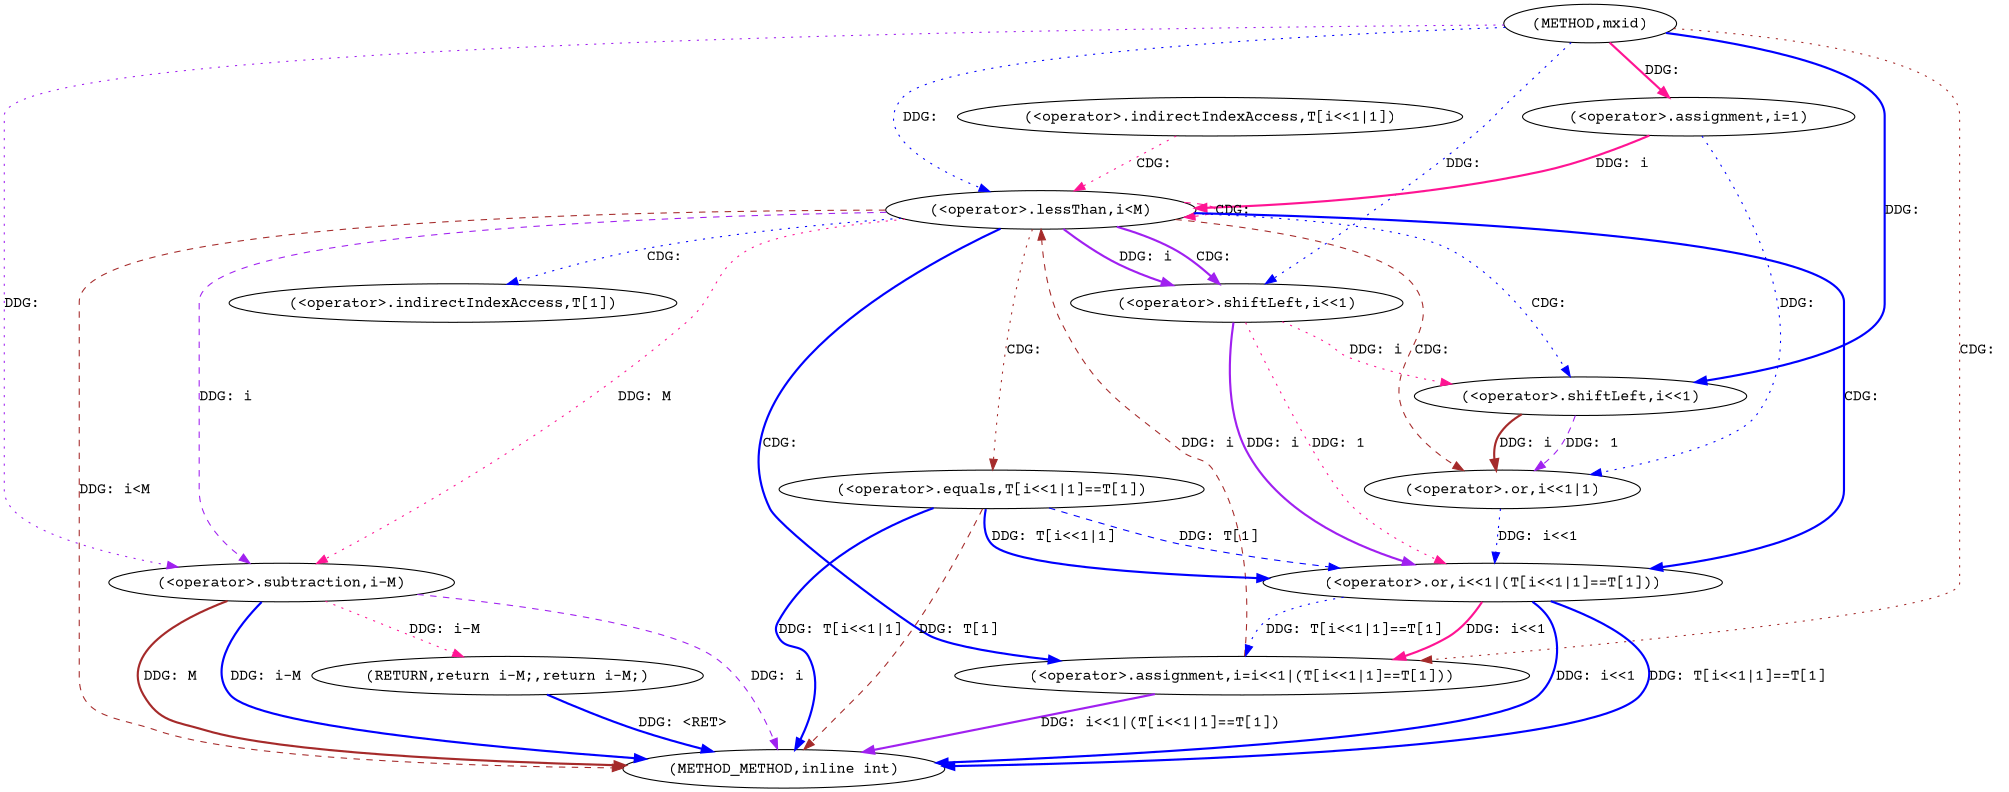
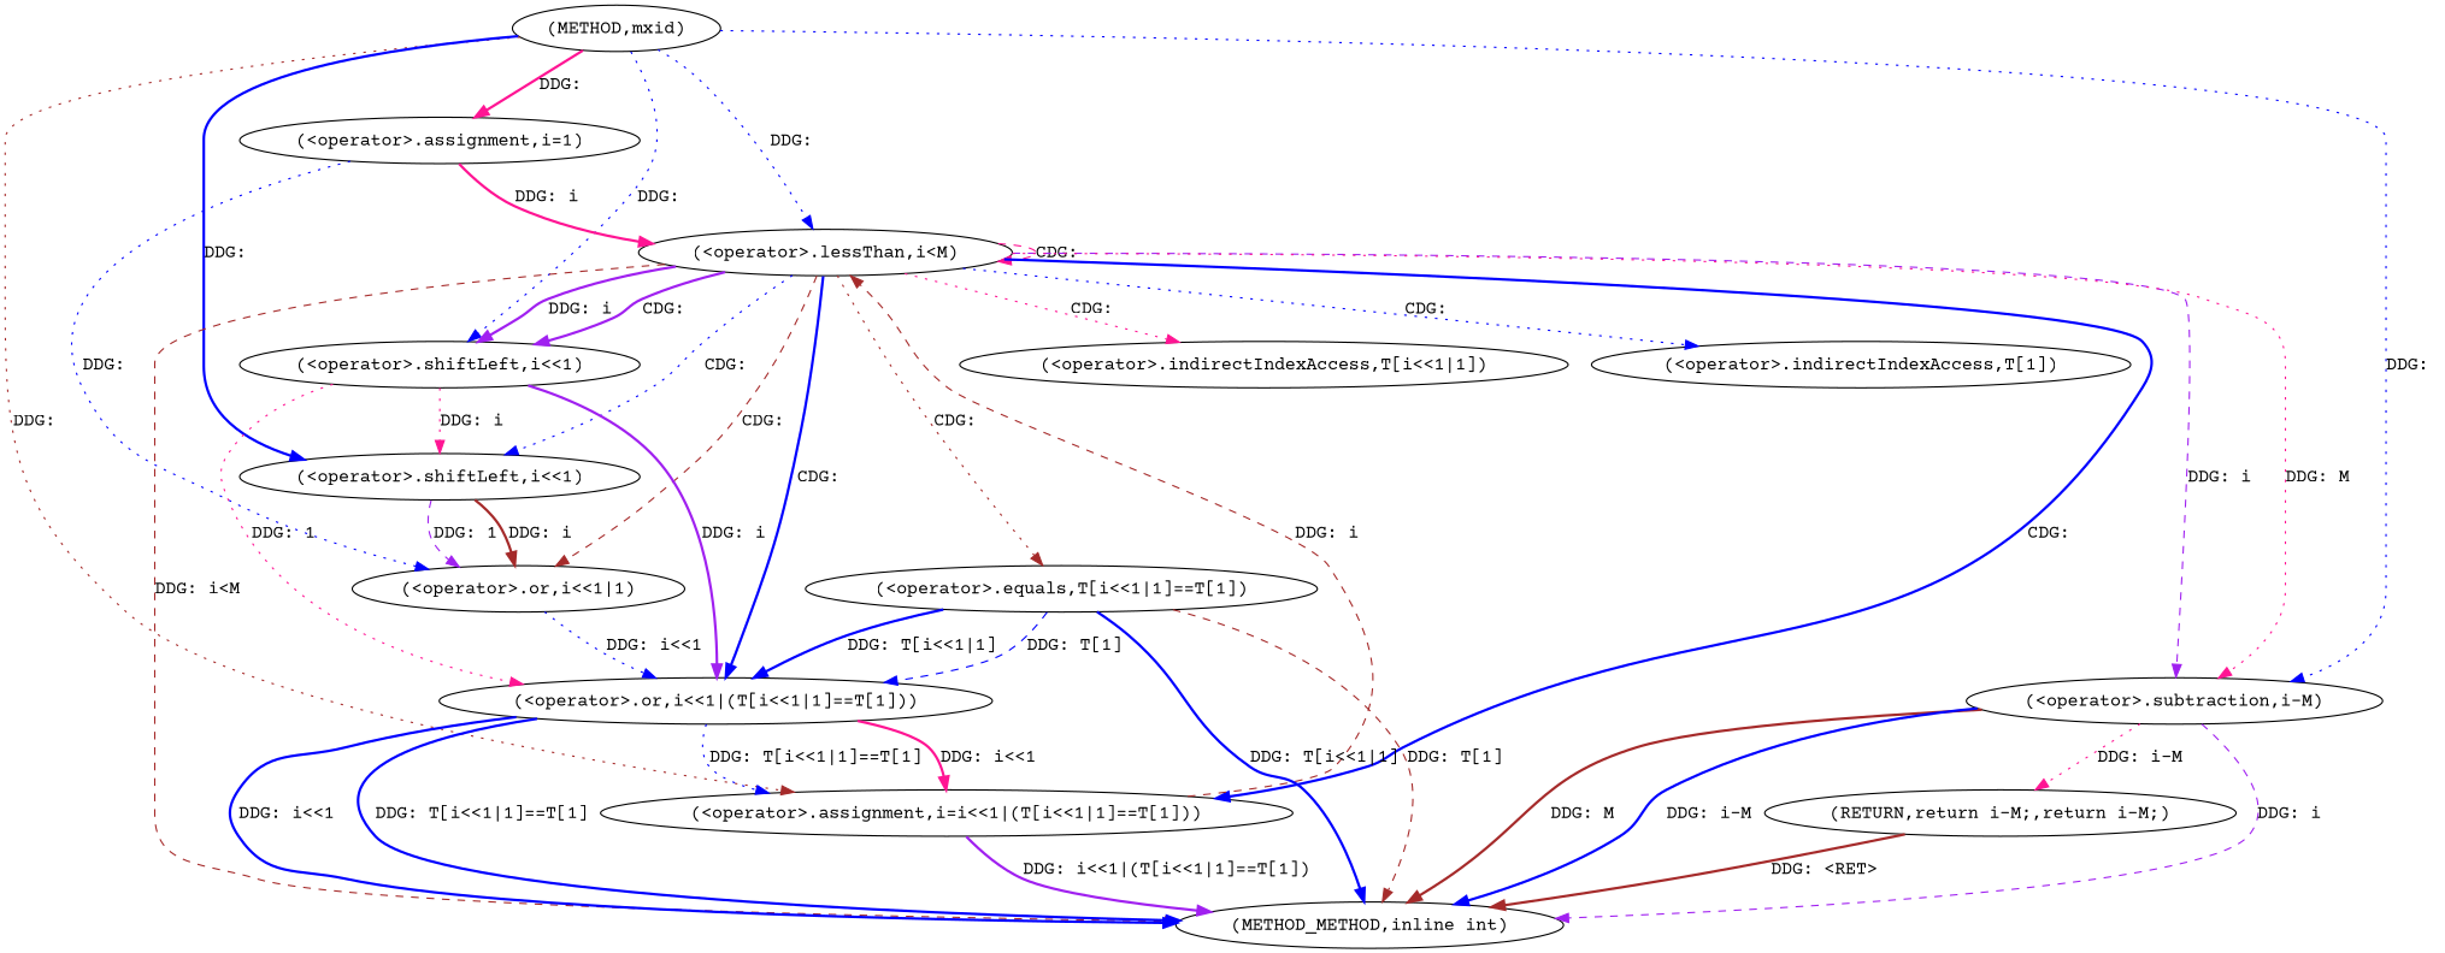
  digraph {
    fontname="Courier Prime"
    node [fontname="Courier Prime"]
    edge [color=blue fontname="Courier Prime" style=bold]
    n1 [label="(METHOD,mxid)"]
    n2 [label="(<operator>.assignment,i=1)"]
    n3 [label="(<operator>.lessThan,i<M)"]
    n4 [label="(<operator>.assignment,i=i<<1|(T[i<<1|1]==T[1]))"]
    n5 [label="(<operator>.subtraction,i-M)"]
    n6 [label="(<operator>.shiftLeft,i<<1)"]
    n7 [label="(<operator>.shiftLeft,i<<1)"]
    n8 [label="(<operator>.or,i<<1|1)"]
    n9 [label="(METHOD_METHOD,inline int)"]
    n10 [label="(<operator>.or,i<<1|(T[i<<1|1]==T[1]))"]
    n11 [label="(<operator>.equals,T[i<<1|1]==T[1])"]
    n12 [label="(<operator>.indirectIndexAccess,T[i<<1|1])"]
    n13 [label="(<operator>.indirectIndexAccess,T[1])"]
    n14 [label="(RETURN,return i-M;,return i-M;)"]
    n1 -> n2 [color=deeppink label="DDG: "]
    n1 -> n3 [label="DDG: " style=dotted]
-   n1 -> n4 [color=brown label="CDG: " style=dotted]
-   n1 -> n5 [color=purple label="DDG: " style=dotted]
+   n1 -> n4 [color=brown label="DDG: " style=dotted]
+   n1 -> n5 [label="DDG: " style=dotted]
    n1 -> n6 [label="DDG: " style=dotted]
    n1 -> n7 [label="DDG: "]
    n2 -> n3 [color=deeppink label="DDG: i"]
    n2 -> n8 [label="DDG: " style=dotted]
    n3 -> n3 [color=deeppink label="CDG: " style=dashed]
    n3 -> n4 [label="CDG: "]
    n3 -> n5 [color=purple label="DDG: i" style=dashed]
    n3 -> n5 [color=deeppink label="DDG: M" style=dotted]
    n3 -> n6 [color=purple label="DDG: i"]
    n3 -> n6 [color=purple label="CDG: "]
    n3 -> n7 [label="CDG: " style=dotted]
    n3 -> n8 [color=brown label="CDG: " style=dashed]
    n3 -> n9 [color=brown label="DDG: i<M" style=dashed]
    n3 -> n10 [label="CDG: "]
    n3 -> n11 [color=brown label="CDG: " style=dotted]
-   n12 -> n3 [color=deeppink label="CDG: " style=dotted]
+   n3 -> n12 [color=deeppink label="CDG: " style=dotted]
    n3 -> n13 [label="CDG: " style=dotted]
    n4 -> n3 [color=brown label="DDG: i" style=dashed]
    n4 -> n9 [color=purple label="DDG: i<<1|(T[i<<1|1]==T[1])"]
    n5 -> n9 [color=purple label="DDG: i" style=dashed]
    n5 -> n9 [color=brown label="DDG: M"]
    n5 -> n9 [label="DDG: i-M"]
    n5 -> n14 [color=deeppink label="DDG: i-M" style=dotted]
    n6 -> n7 [color=deeppink label="DDG: i" style=dotted]
    n6 -> n10 [color=deeppink label="DDG: 1" style=dotted]
    n6 -> n10 [color=purple label="DDG: i"]
    n7 -> n8 [color=purple label="DDG: 1" style=dashed]
    n7 -> n8 [color=brown label="DDG: i"]
    n8 -> n10 [label="DDG: i<<1" style=dotted]
    n10 -> n4 [color=deeppink label="DDG: i<<1"]
    n10 -> n4 [label="DDG: T[i<<1|1]==T[1]" style=dotted]
    n10 -> n9 [label="DDG: i<<1"]
    n10 -> n9 [label="DDG: T[i<<1|1]==T[1]"]
    n11 -> n9 [label="DDG: T[i<<1|1]"]
    n11 -> n9 [color=brown label="DDG: T[1]" style=dashed]
    n11 -> n10 [label="DDG: T[1]" style=dashed]
    n11 -> n10 [label="DDG: T[i<<1|1]"]
-   n14 -> n9 [label="DDG: <RET>"]
+   n14 -> n9 [color=brown label="DDG: <RET>"]
  }
